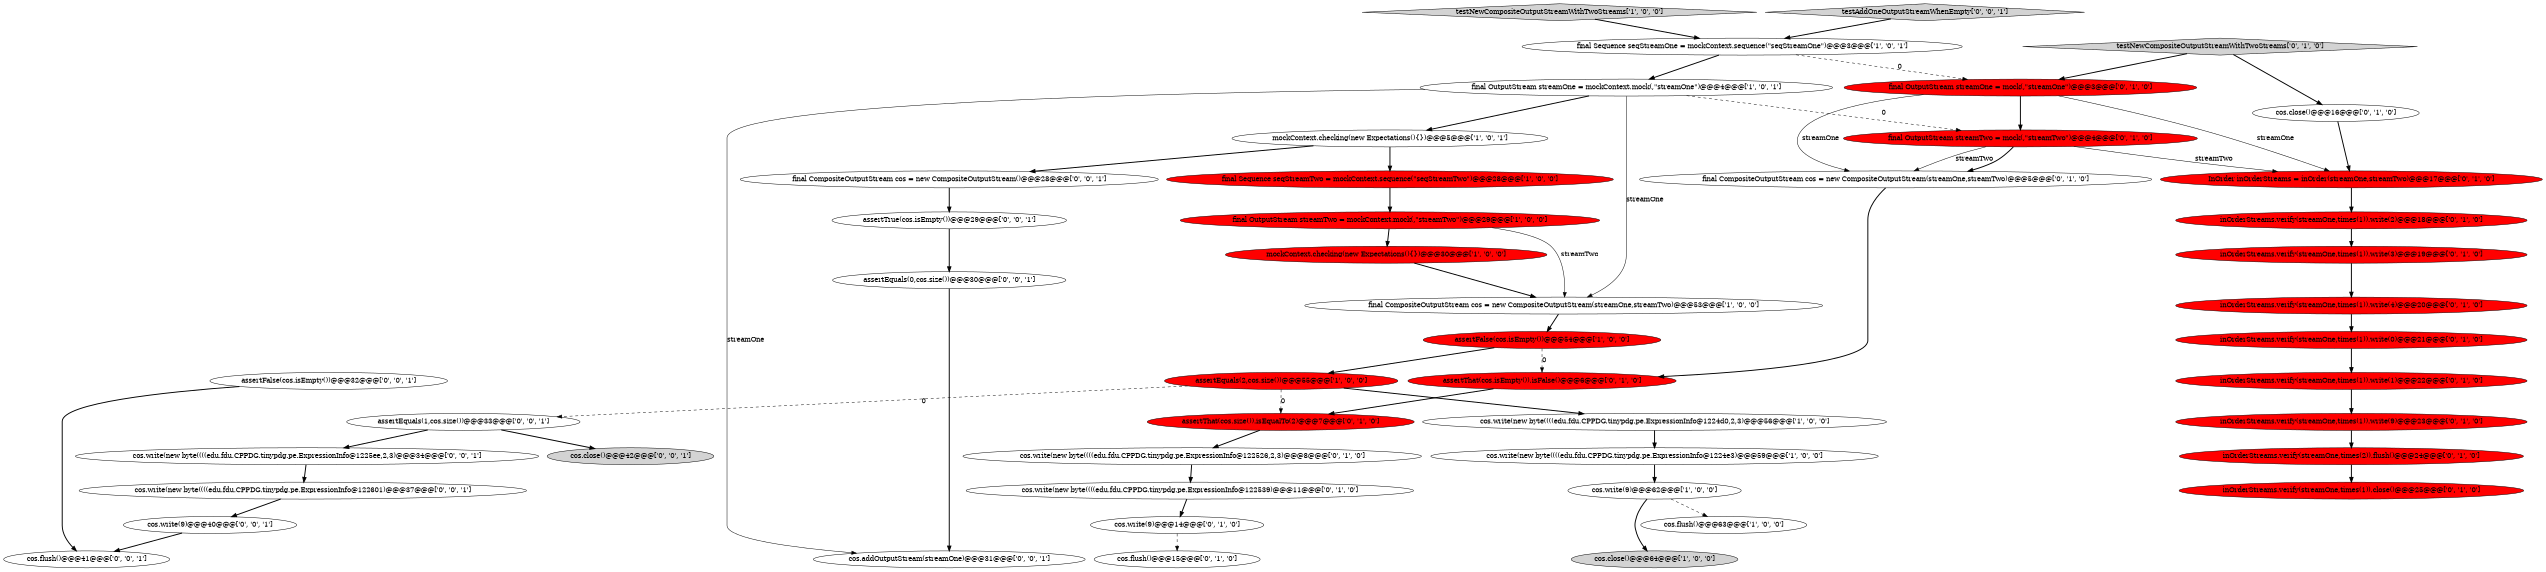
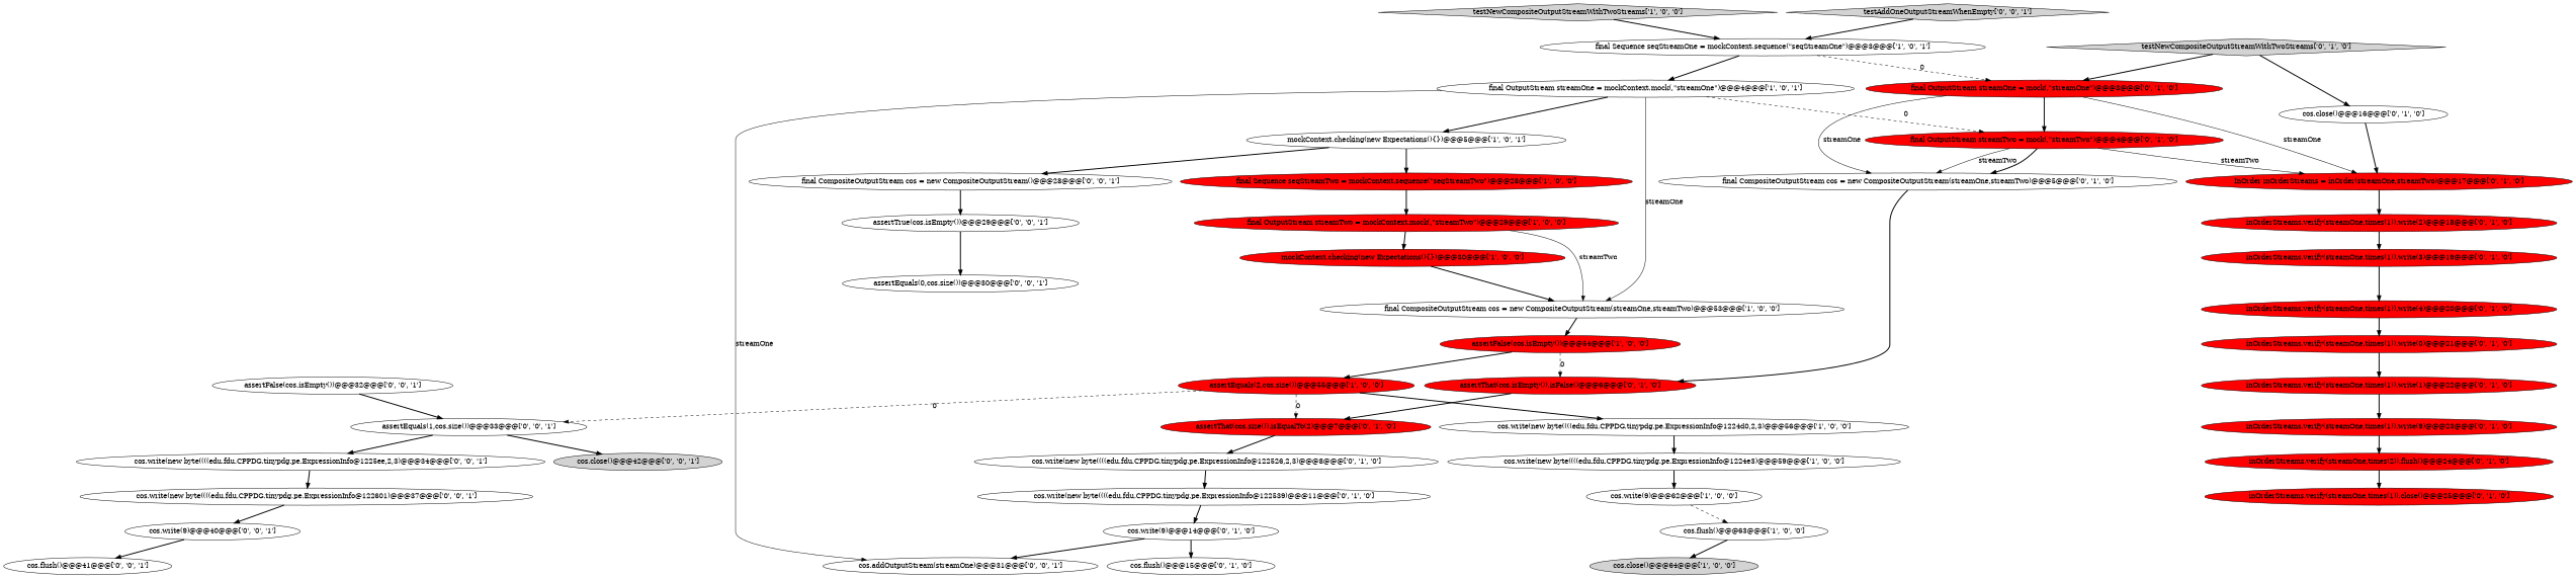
  digraph {
    node [fillcolor=white shape=ellipse style=filled]
    edge [style=bold]
    n1 [label="assertFalse(cos.isEmpty())@@@32@@@['0', '0', '1']"]
    n2 [label="assertEquals(1,cos.size())@@@33@@@['0', '0', '1']"]
    n3 [fillcolor=lightgray label="cos.close()@@@42@@@['0', '0', '1']"]
    n4 [label="cos.write(new byte((((edu.fdu.CPPDG.tinypdg.pe.ExpressionInfo@1225ee,2,3)@@@34@@@['0', '0', '1']"]
    n5 [label="final CompositeOutputStream cos = new CompositeOutputStream(streamOne,streamTwo)@@@53@@@['1', '0', '0']"]
    n6 [fillcolor=red label="assertFalse(cos.isEmpty())@@@54@@@['1', '0', '0']"]
    n7 [fillcolor=red label="assertEquals(2,cos.size())@@@55@@@['1', '0', '0']"]
    n8 [fillcolor=red label="assertThat(cos.isEmpty()).isFalse()@@@6@@@['0', '1', '0']"]
    n9 [fillcolor=red label="inOrderStreams.verify(streamOne,times(1)).write(1)@@@22@@@['0', '1', '0']"]
    n10 [fillcolor=red label="inOrderStreams.verify(streamOne,times(1)).write(9)@@@23@@@['0', '1', '0']"]
    n11 [fillcolor=red label="inOrderStreams.verify(streamOne,times(2)).flush()@@@24@@@['0', '1', '0']"]
    n12 [label="final OutputStream streamOne = mockContext.mock(,\"streamOne\")@@@4@@@['1', '0', '1']"]
    n13 [fillcolor=red label="final OutputStream streamTwo = mock(,\"streamTwo\")@@@4@@@['0', '1', '0']"]
    n14 [label="mockContext.checking(new Expectations(){})@@@5@@@['1', '0', '1']"]
    n15 [label="cos.addOutputStream(streamOne)@@@31@@@['0', '0', '1']"]
    n16 [fillcolor=red label="InOrder inOrderStreams = inOrder(streamOne,streamTwo)@@@17@@@['0', '1', '0']"]
    n17 [label="final CompositeOutputStream cos = new CompositeOutputStream(streamOne,streamTwo)@@@5@@@['0', '1', '0']"]
    n18 [fillcolor=red label="final Sequence seqStreamTwo = mockContext.sequence(\"seqStreamTwo\")@@@28@@@['1', '0', '0']"]
    n19 [label="final CompositeOutputStream cos = new CompositeOutputStream()@@@28@@@['0', '0', '1']"]
    n20 [label="cos.write(new byte((((edu.fdu.CPPDG.tinypdg.pe.ExpressionInfo@122539)@@@11@@@['0', '1', '0']"]
    n21 [label="cos.write(9)@@@14@@@['0', '1', '0']"]
    n22 [label="cos.flush()@@@15@@@['0', '1', '0']"]
    n23 [label="cos.write(new byte((((edu.fdu.CPPDG.tinypdg.pe.ExpressionInfo@1224d0,2,3)@@@56@@@['1', '0', '0']"]
    n24 [fillcolor=red label="assertThat(cos.size()).isEqualTo(2)@@@7@@@['0', '1', '0']"]
    n25 [label="cos.write(new byte((((edu.fdu.CPPDG.tinypdg.pe.ExpressionInfo@1224e3)@@@59@@@['1', '0', '0']"]
    n26 [label="cos.write(new byte((((edu.fdu.CPPDG.tinypdg.pe.ExpressionInfo@122526,2,3)@@@8@@@['0', '1', '0']"]
    n27 [fillcolor=red label="mockContext.checking(new Expectations(){})@@@30@@@['1', '0', '0']"]
    n28 [fillcolor=red label="inOrderStreams.verify(streamOne,times(1)).close()@@@25@@@['0', '1', '0']"]
    n29 [fillcolor=red label="inOrderStreams.verify(streamOne,times(1)).write(2)@@@18@@@['0', '1', '0']"]
    n30 [fillcolor=red label="inOrderStreams.verify(streamOne,times(1)).write(3)@@@19@@@['0', '1', '0']"]
    n31 [label="cos.write(9)@@@62@@@['1', '0', '0']"]
    n32 [label="cos.flush()@@@41@@@['0', '0', '1']"]
    n33 [label="cos.flush()@@@63@@@['1', '0', '0']"]
    n34 [label="assertEquals(0,cos.size())@@@30@@@['0', '0', '1']"]
    n35 [label="assertTrue(cos.isEmpty())@@@29@@@['0', '0', '1']"]
    n36 [label="cos.write(new byte((((edu.fdu.CPPDG.tinypdg.pe.ExpressionInfo@122601)@@@37@@@['0', '0', '1']"]
    n37 [label="cos.close()@@@16@@@['0', '1', '0']"]
    n38 [fillcolor=red label="final OutputStream streamOne = mock(,\"streamOne\")@@@3@@@['0', '1', '0']"]
    n39 [fillcolor=red label="final OutputStream streamTwo = mockContext.mock(,\"streamTwo\")@@@29@@@['1', '0', '0']"]
    n40 [label="cos.write(9)@@@40@@@['0', '0', '1']"]
    n41 [fillcolor=lightgray label="cos.close()@@@64@@@['1', '0', '0']"]
    n42 [fillcolor=red label="inOrderStreams.verify(streamOne,times(1)).write(0)@@@21@@@['0', '1', '0']"]
    n43 [fillcolor=lightgray label="testNewCompositeOutputStreamWithTwoStreams['1', '0', '0']" shape=diamond]
    n44 [label="final Sequence seqStreamOne = mockContext.sequence(\"seqStreamOne\")@@@3@@@['1', '0', '1']"]
    n45 [fillcolor=red label="inOrderStreams.verify(streamOne,times(1)).write(4)@@@20@@@['0', '1', '0']"]
    n46 [fillcolor=lightgray label="testAddOneOutputStreamWhenEmpty['0', '0', '1']" shape=diamond]
    n47 [fillcolor=lightgray label="testNewCompositeOutputStreamWithTwoStreams['0', '1', '0']" shape=diamond]
-   n1 -> n32
+   n1 -> n2
    n2 -> n3
    n2 -> n4
    n4 -> n36
    n5 -> n6
    n6 -> n7
    n6 -> n8 [label=0 style=dashed]
    n7 -> n2 [label=0 style=dashed]
    n7 -> n23
    n7 -> n24 [label=0 style=dashed]
    n8 -> n24
    n9 -> n10
    n10 -> n11
    n11 -> n28
    n12 -> n5 [label=streamOne style=solid]
    n12 -> n13 [label=0 style=dashed]
    n12 -> n14
    n12 -> n15 [label=streamOne style=solid]
    n13 -> n16 [label=streamTwo style=solid]
    n13 -> n17 [label=streamTwo style=solid]
    n13 -> n17
    n14 -> n18
    n14 -> n19
    n16 -> n29
    n17 -> n8
    n18 -> n39
    n19 -> n35
    n20 -> n21
-   n21 -> n22 [style=dashed]
+   n21 -> n22
    n23 -> n25
    n24 -> n26
    n25 -> n31
    n26 -> n20
    n27 -> n5
    n29 -> n30
    n30 -> n45
    n31 -> n33 [style=dashed]
-   n31 -> n41
-   n34 -> n15
+   n33 -> n41
+   n21 -> n15
    n35 -> n34
    n36 -> n40
    n37 -> n16
    n38 -> n13
    n38 -> n16 [label=streamOne style=solid]
    n38 -> n17 [label=streamOne style=solid]
    n39 -> n5 [label=streamTwo style=solid]
    n39 -> n27
    n40 -> n32
    n42 -> n9
    n43 -> n44
    n44 -> n12
    n44 -> n38 [label=0 style=dashed]
    n45 -> n42
    n46 -> n44
    n47 -> n37
    n47 -> n38
  }
